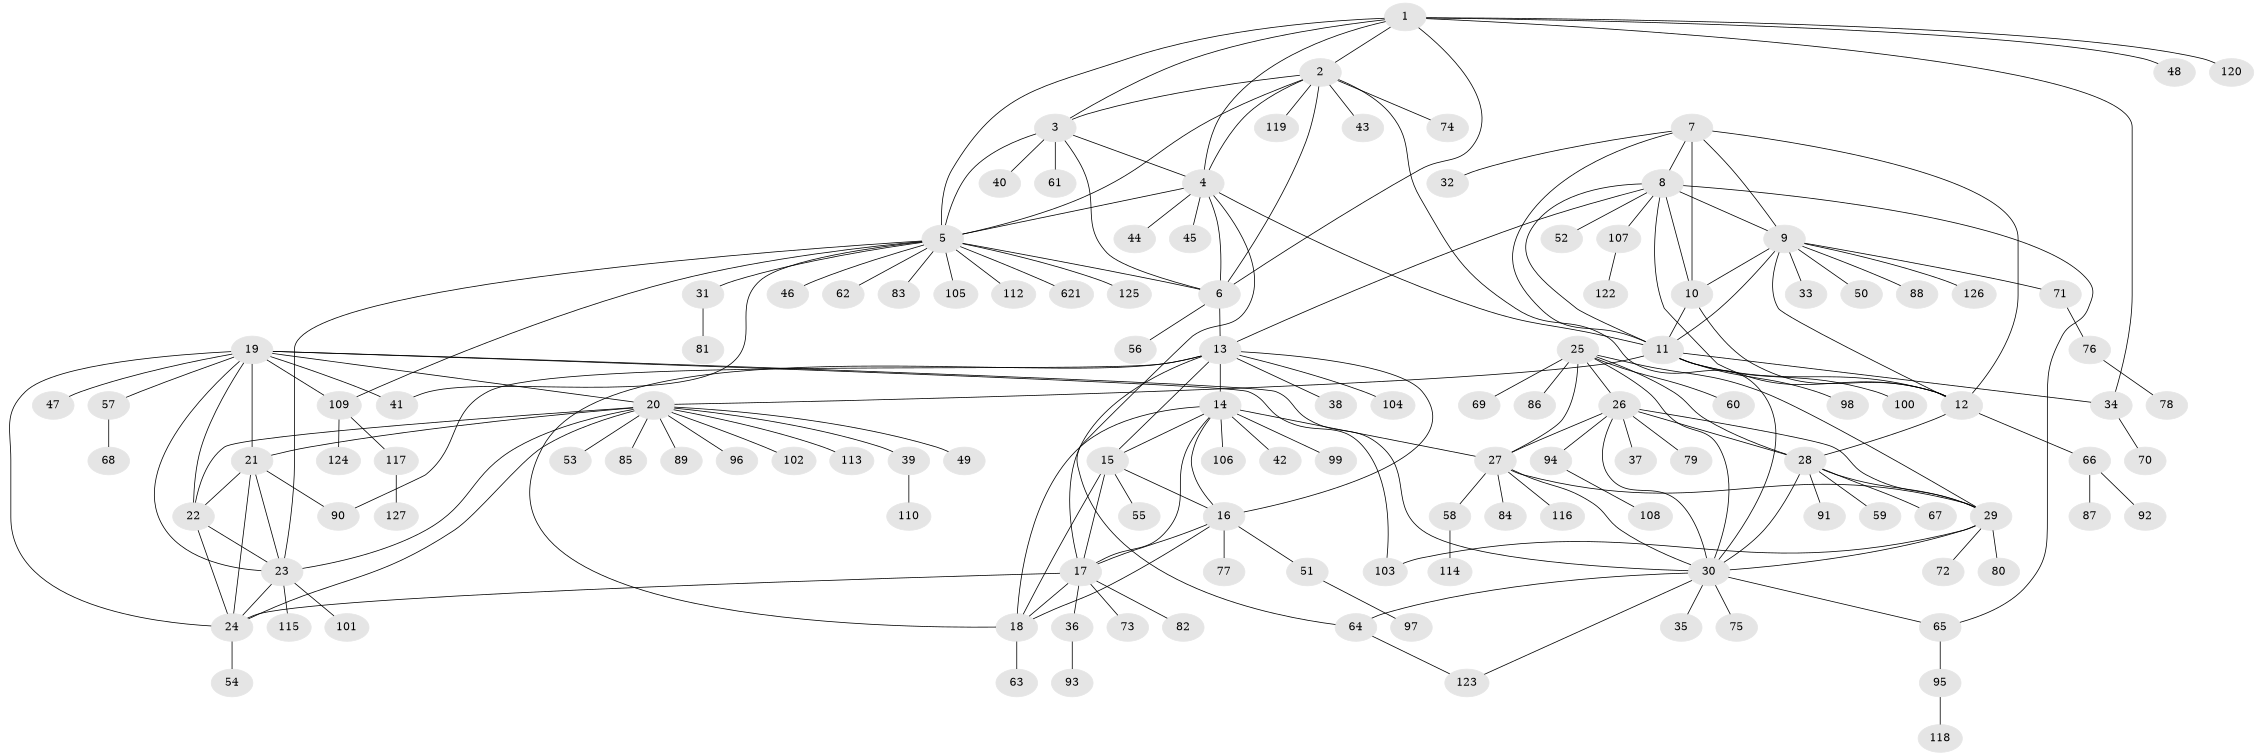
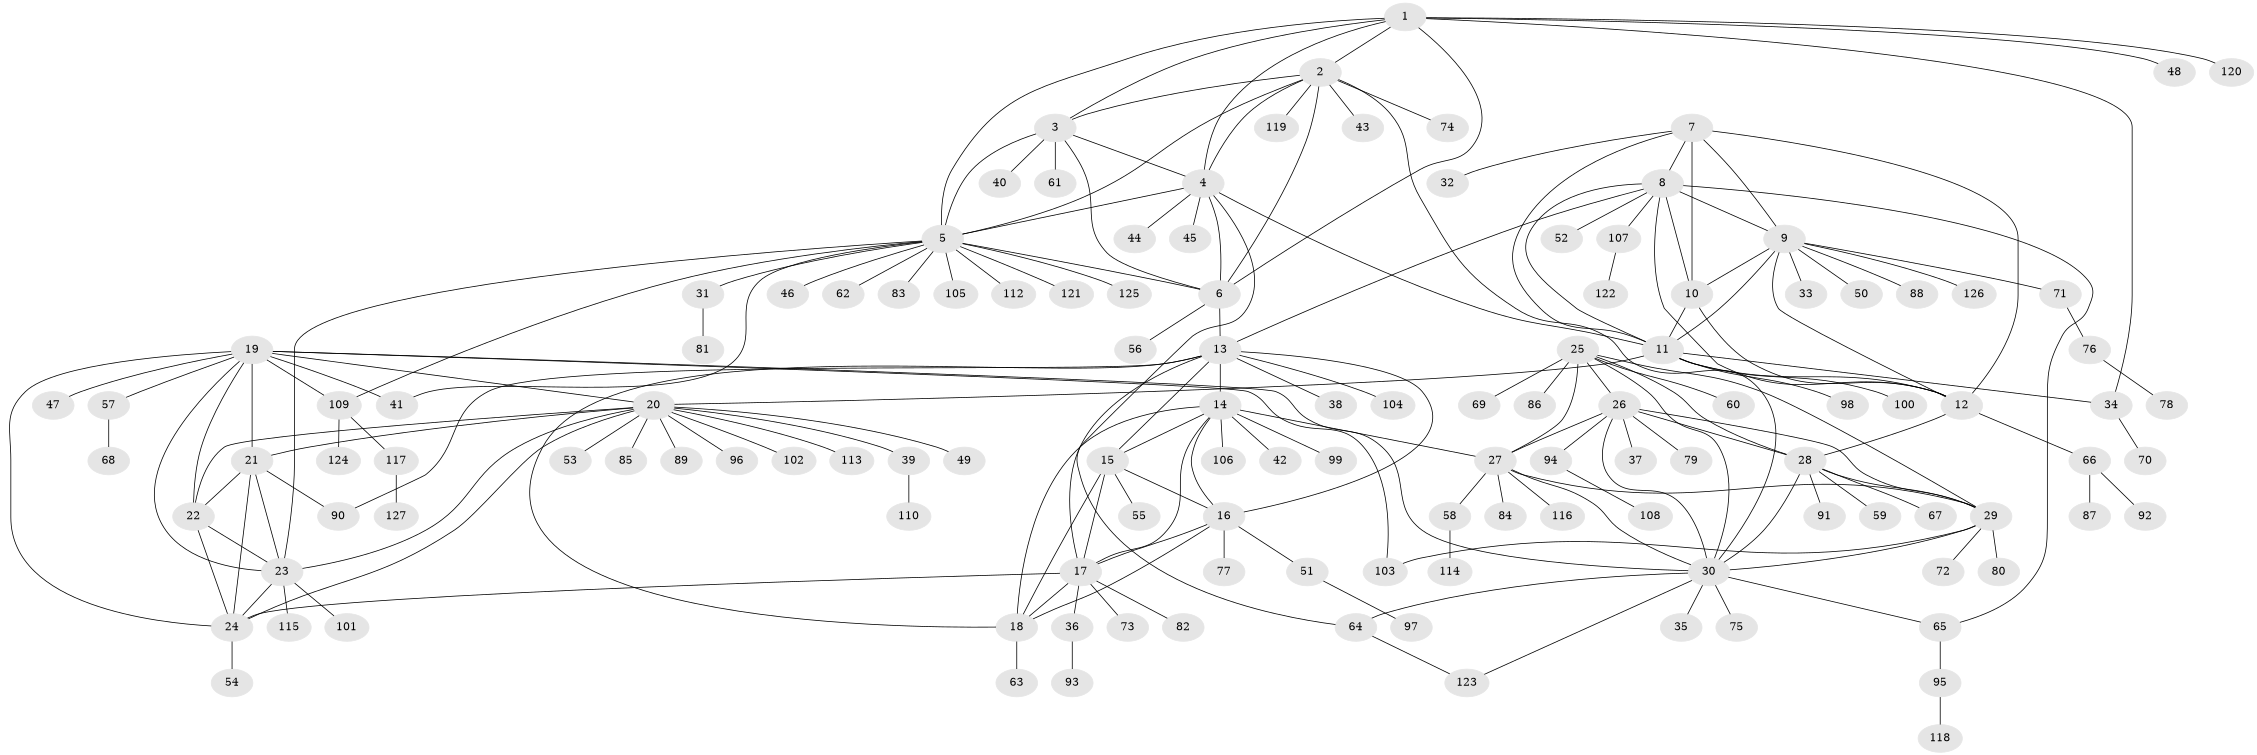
  graph {
    node [color=gray90 style=filled]
    1
    2
    3
    4
    5
    6
    34
    48
    120
    30
    43
    74
    119
    40
    61
    11
    44
    45
    64
    23
    31
    41
    46
    62
    83
    105
    109
    112
-   121 [label=621]
+   121
    125
    13
    56
    70
    65
    35
    75
    123
    12
    20
    98
    100
    24
    101
    115
    81
    117
    124
    14
    15
    16
    17
    18
    38
    90
    104
    7
    8
    9
    10
    32
    52
    107
    33
    50
    71
    88
    126
    28
    66
    95
    122
    76
    21
    22
    39
    49
    53
    85
    89
    96
    102
    113
    29
    59
    67
    91
    87
    92
    27
    42
    99
    106
    55
    51
    77
    36
    73
    82
    63
    58
    84
    116
    97
    54
    93
    19
    47
    57
    103
    68
    110
    25
    26
    60
    69
    86
    37
    79
    94
    72
    80
    108
    114
    118
    78
    127
    1 -- 2
    1 -- 3
    1 -- 4
    1 -- 5
    1 -- 6
    1 -- 34
    1 -- 48
    1 -- 120
    2 -- 3
    2 -- 4
    2 -- 5
    2 -- 6
    2 -- 30
    2 -- 43
    2 -- 74
    2 -- 119
    3 -- 4
    3 -- 5
    3 -- 6
    3 -- 40
    3 -- 61
    4 -- 5
    4 -- 6
    4 -- 11
    4 -- 44
    4 -- 45
    4 -- 64
    5 -- 6
    5 -- 23
    5 -- 31
    5 -- 41
    5 -- 46
    5 -- 62
    5 -- 83
    5 -- 105
    5 -- 109
    5 -- 112
    5 -- 121
    5 -- 125
    6 -- 13
    6 -- 56
    34 -- 70
    30 -- 64
    30 -- 65
    30 -- 35
    30 -- 75
    30 -- 123
    11 -- 34
    11 -- 12
    11 -- 20
    11 -- 98
    11 -- 100
    64 -- 123
    23 -- 24
    23 -- 101
    23 -- 115
    31 -- 81
    109 -- 117
    109 -- 124
    13 -- 14
    13 -- 15
    13 -- 16
    13 -- 17
    13 -- 18
    13 -- 38
    13 -- 90
    13 -- 104
    65 -- 95
    12 -- 28
    12 -- 66
    20 -- 23
    20 -- 24
    20 -- 21
    20 -- 22
    20 -- 39
    20 -- 49
    20 -- 53
    20 -- 85
    20 -- 89
    20 -- 96
    20 -- 102
    20 -- 113
    24 -- 54
    117 -- 127
    14 -- 15
    14 -- 16
    14 -- 17
    14 -- 18
    14 -- 27
    14 -- 42
    14 -- 99
    14 -- 106
    15 -- 16
    15 -- 17
    15 -- 18
    15 -- 55
    16 -- 17
    16 -- 18
    16 -- 51
    16 -- 77
    17 -- 24
    17 -- 18
    17 -- 36
    17 -- 73
    17 -- 82
    18 -- 63
    7 -- 11
    7 -- 12
    7 -- 8
    7 -- 9
    7 -- 10
    7 -- 32
    8 -- 11
    8 -- 13
    8 -- 65
    8 -- 12
    8 -- 9
    8 -- 10
    8 -- 52
    8 -- 107
    9 -- 11
    9 -- 12
    9 -- 10
    9 -- 33
    9 -- 50
    9 -- 71
    9 -- 88
    9 -- 126
    10 -- 11
    10 -- 12
    107 -- 122
    71 -- 76
    28 -- 30
    28 -- 29
    28 -- 59
    28 -- 67
    28 -- 91
    66 -- 87
    66 -- 92
    95 -- 118
    76 -- 78
    21 -- 23
    21 -- 24
    21 -- 90
    21 -- 22
    22 -- 23
    22 -- 24
    39 -- 110
    29 -- 30
    29 -- 103
    29 -- 72
    29 -- 80
    27 -- 30
    27 -- 29
    27 -- 58
    27 -- 84
    27 -- 116
    51 -- 97
    36 -- 93
    58 -- 114
    19 -- 30
    19 -- 23
    19 -- 41
    19 -- 109
    19 -- 20
    19 -- 24
    19 -- 21
    19 -- 22
    19 -- 47
    19 -- 57
    19 -- 103
    57 -- 68
    25 -- 30
    25 -- 28
    25 -- 29
    25 -- 27
    25 -- 26
    25 -- 60
    25 -- 69
    25 -- 86
    26 -- 30
    26 -- 28
    26 -- 29
    26 -- 27
    26 -- 37
    26 -- 79
    26 -- 94
    94 -- 108
  }
